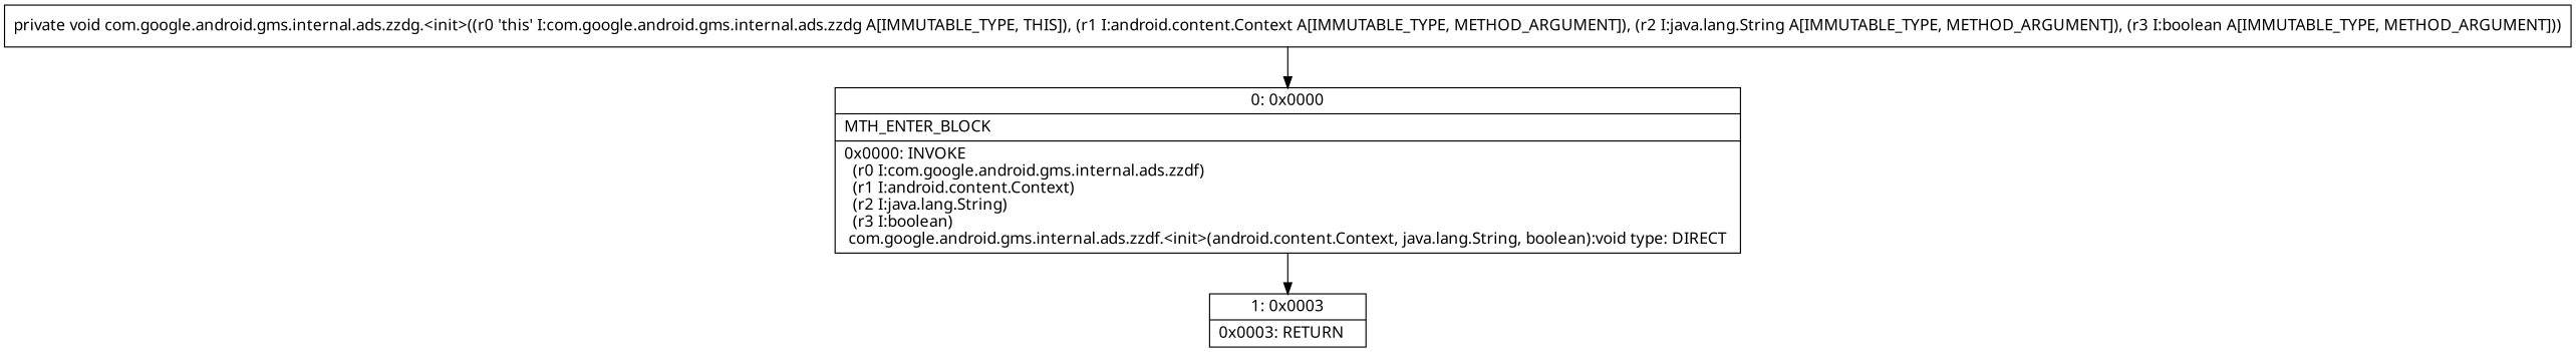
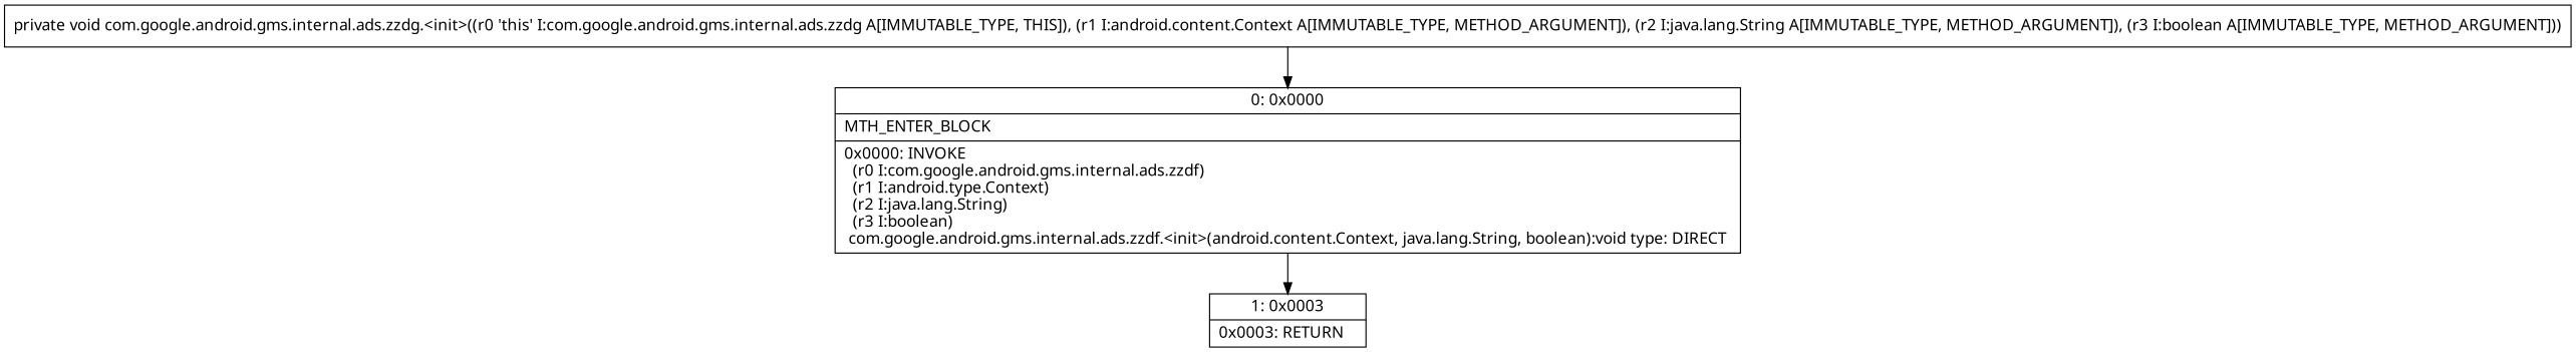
  digraph {
    fontname="Noto Sans"
    node [shape=record fontname="Noto Sans"]
    edge [fontname="Noto Sans"]
-   n1 [label="{0\:\ 0x0000|MTH_ENTER_BLOCK\l|0x0000: INVOKE  \l  (r0 I:com.google.android.gms.internal.ads.zzdf)\l  (r1 I:android.content.Context)\l  (r2 I:java.lang.String)\l  (r3 I:boolean)\l com.google.android.gms.internal.ads.zzdf.\<init\>(android.content.Context, java.lang.String, boolean):void type: DIRECT \l}"]
+   n1 [label="{0\:\ 0x0000|MTH_ENTER_BLOCK\l|0x0000: INVOKE  \l  (r0 I:com.google.android.gms.internal.ads.zzdf)\l  (r1 I:android.type.Context)\l  (r2 I:java.lang.String)\l  (r3 I:boolean)\l com.google.android.gms.internal.ads.zzdf.\<init\>(android.content.Context, java.lang.String, boolean):void type: DIRECT \l}"]
    n2 [label="{1\:\ 0x0003|0x0003: RETURN   \l}"]
    n3 [label="{private void com.google.android.gms.internal.ads.zzdg.\<init\>((r0 'this' I:com.google.android.gms.internal.ads.zzdg A[IMMUTABLE_TYPE, THIS]), (r1 I:android.content.Context A[IMMUTABLE_TYPE, METHOD_ARGUMENT]), (r2 I:java.lang.String A[IMMUTABLE_TYPE, METHOD_ARGUMENT]), (r3 I:boolean A[IMMUTABLE_TYPE, METHOD_ARGUMENT])) }"]
    n1 -> n2
    n3 -> n1
  }
